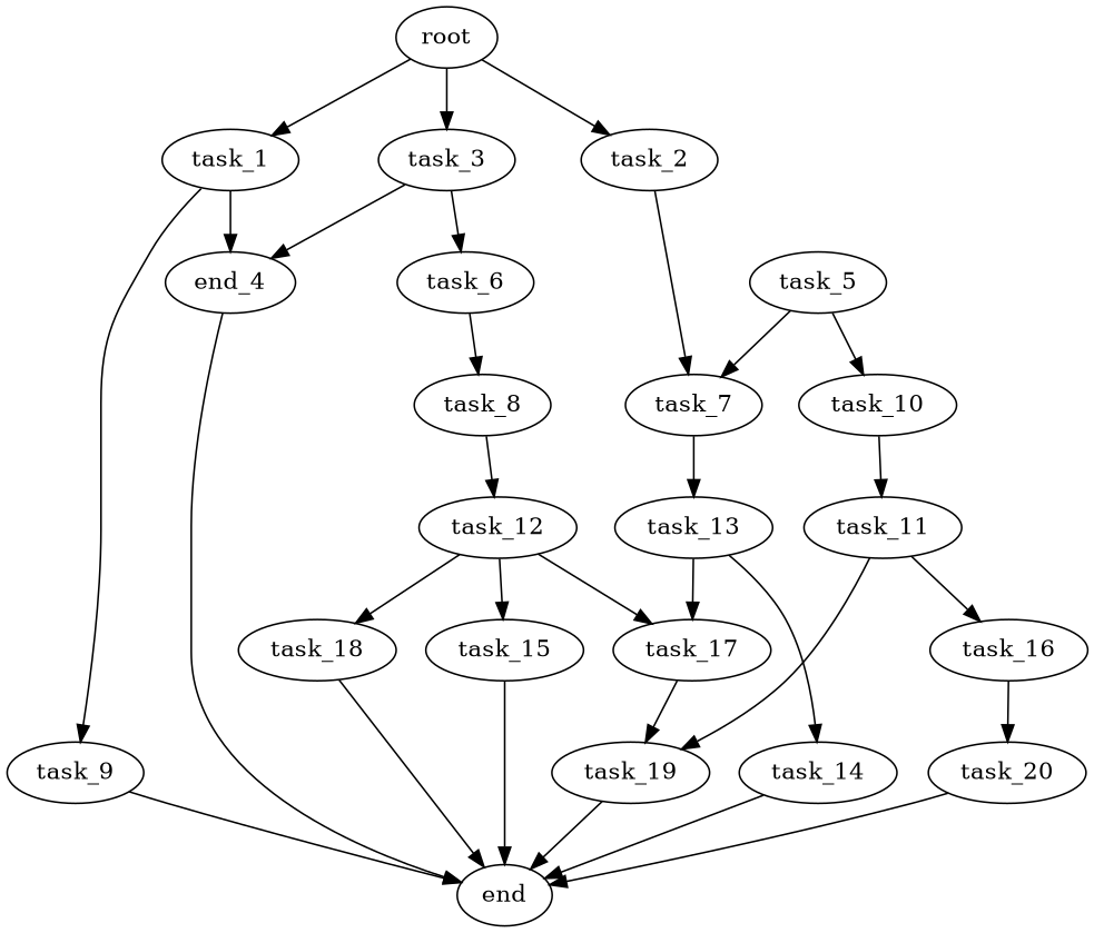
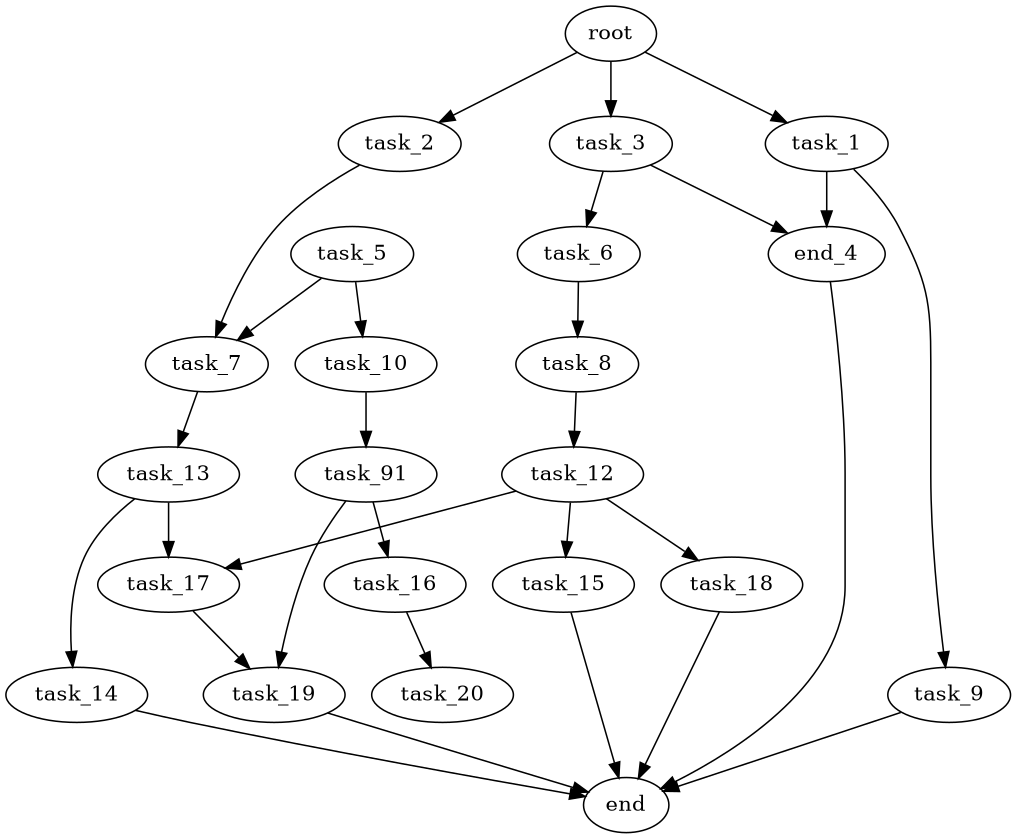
  digraph {
    root
    task_1
    task_2
    task_3
    n5 [label=end_4]
    task_9
    task_7
    task_6
    end
    task_13
    task_5
    task_10
    task_8
-   task_11
+   task_11 [label=task_91]
    task_12
    task_17
    task_14
    task_15
    task_18
    task_16
    task_19
    task_20
    root -> task_1
    root -> task_2
    root -> task_3
    task_1 -> n5
    task_1 -> task_9
    task_2 -> task_7
    task_3 -> n5
    task_3 -> task_6
    n5 -> end
    task_9 -> end
    task_7 -> task_13
    task_6 -> task_8
    task_13 -> task_17
    task_13 -> task_14
    task_5 -> task_7
    task_5 -> task_10
    task_10 -> task_11
    task_8 -> task_12
    task_11 -> task_16
    task_11 -> task_19
    task_12 -> task_17
    task_12 -> task_15
    task_12 -> task_18
    task_17 -> task_19
    task_14 -> end
    task_15 -> end
    task_18 -> end
    task_16 -> task_20
    task_19 -> end
-   task_20 -> end
  }
